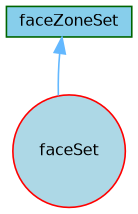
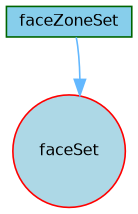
  digraph {
    node [fontname=Helvetica fontsize=10 style=filled]
    n1 [color=darkgreen fillcolor=skyblue fontcolor=black height=0.2 label=faceZoneSet shape=box width=0.4]
    n2 [color=red fillcolor=lightblue height=0.2 label=faceSet shape=circle width=0.4]
-   n1 -> n2 [color=steelblue1 dir=back fontname=Helvetica fontsize=10 labelfontname=Helvetica labelfontsize=10 style=solid]
+   n2 -> n1 [color=steelblue1 dir=back fontname=Helvetica fontsize=10 labelfontname=Helvetica labelfontsize=10 style=solid]
  }
